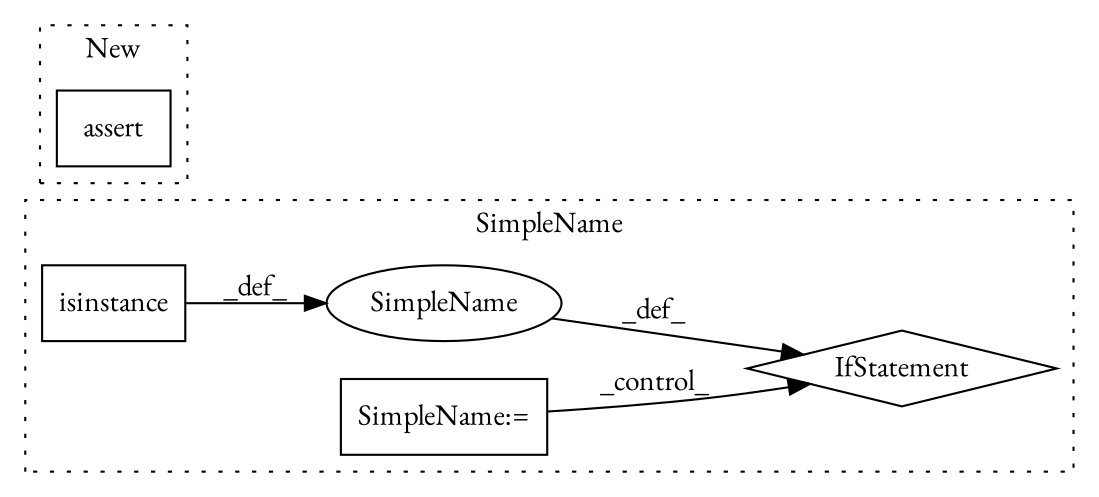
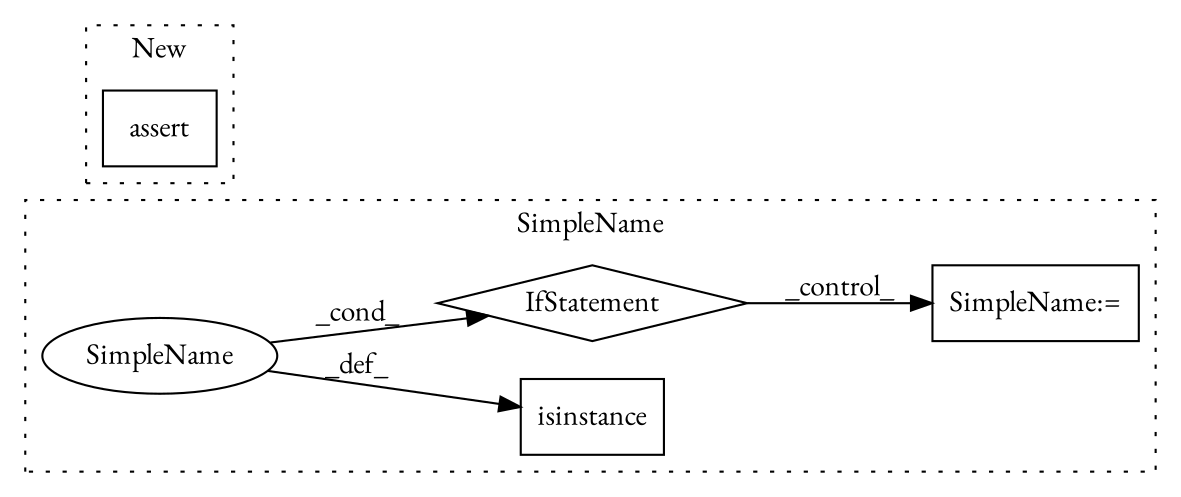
  digraph {
    fontname="EB Garamond"
    rankdir=LR
    node [fontname="EB Garamond" shape=box]
    edge [fontname="EB Garamond"]
    n1 [a=32 l="11,1" label=isinstance s="14282,14308"]
    n2 [a=25 l="4,2" label=IfStatement s="14247,14309" shape=diamond]
    n3 [a=7 l="75,2" label="SimpleName:=" s="14497,14612"]
    n4 [a=42 label=SimpleName shape=ellipse]
    n5 [a=6 l=7 label=assert s=11051]
    subgraph cluster_1 {
      label=SimpleName
      style=dotted
      n1
      n2
      n3
      n4
    }
    subgraph cluster_2 {
      label=New
      style=dotted
      n5
    }
-   n1 -> n4 [label=_def_]
-   n3 -> n2 [label=_control_]
-   n4 -> n2 [label=_def_]
+   n4 -> n1 [label=_def_]
+   n2 -> n3 [label=_control_]
+   n4 -> n2 [label=_cond_]
  }
